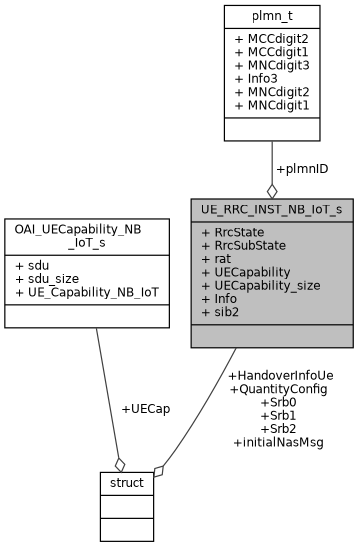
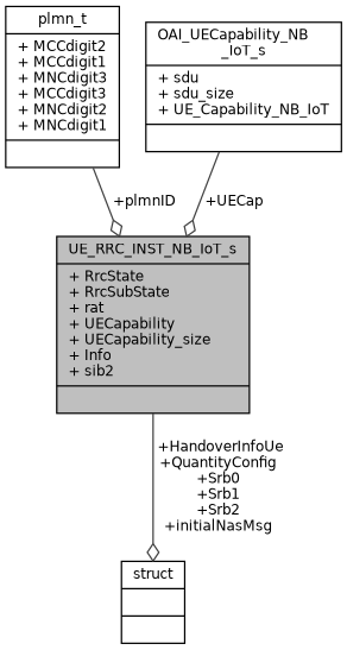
  digraph {
    node [color=black fillcolor=white fontname=Helvetica fontsize=10 shape=record style=filled]
    edge [arrowhead=odiamond color=grey25 fontname=Helvetica fontsize=10 labelfontname=Helvetica labelfontsize=10 style=solid]
    n1 [fillcolor=grey75 fontcolor=black height=0.2 label="{UE_RRC_INST_NB_IoT_s\n|+ RrcState\l+ RrcSubState\l+ rat\l+ UECapability\l+ UECapability_size\l+ Info\l+ sib2\l|}" width=0.4]
    n2 [height=0.2 label="{struct\n||}" width=0.4]
-   n3 [height=0.2 label="{plmn_t\n|+ MCCdigit2\l+ MCCdigit1\l+ MNCdigit3\l+ Info3\l+ MNCdigit2\l+ MNCdigit1\l|}" width=0.4]
+   n3 [height=0.2 label="{plmn_t\n|+ MCCdigit2\l+ MCCdigit1\l+ MNCdigit3\l+ MCCdigit3\l+ MNCdigit2\l+ MNCdigit1\l|}" width=0.4]
    n4 [height=0.2 label="{OAI_UECapability_NB\l_IoT_s\n|+ sdu\l+ sdu_size\l+ UE_Capability_NB_IoT\l|}" width=0.4]
    n1 -> n2 [label=" +HandoverInfoUe\n+QuantityConfig\n+Srb0\n+Srb1\n+Srb2\n+initialNasMsg"]
    n3 -> n1 [label=" +plmnID"]
-   n4 -> n2 [label=" +UECap"]
+   n4 -> n1 [label=" +UECap"]
  }
